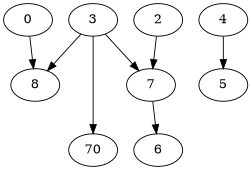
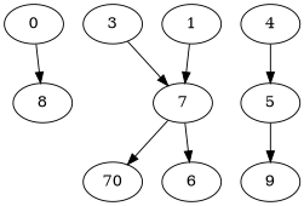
  digraph {
    node [alpha=0.10]
    n1 [alpha=0.06 expect_size=10405888 label=0]
    8 [expect_size=31378432]
-   2 [alpha=0.08 expect_size=7647232]
+   2 [alpha=0.08 expect_size=7647232 label=1]
    7 [expect_size=21323776]
    n5 [alpha=0.09 expect_size=15520768 label=70]
    6 [alpha=0.12 expect_size=24824832]
    3 [alpha=0.15 expect_size=38583296]
    5 [alpha=0.01 expect_size=44000256]
+   9 [alpha=0.03 expect_size=23772160]
    4 [alpha=0.12 expect_size=16245760]
    n1 -> 8
    2 -> 7
-   3 -> n5
+   7 -> n5
    7 -> 6
-   3 -> 8
    3 -> 7
+   5 -> 9
    4 -> 5
  }
